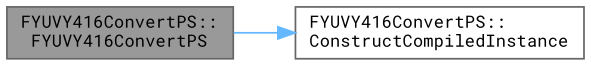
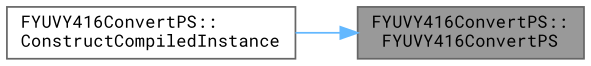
  digraph {
    rankdir=RL
    fontname="Roboto Mono"
    node [fontname="Roboto Mono" fontsize=10 shape=box style=filled]
    n1 [color=gray40 fillcolor=grey60 fontcolor=black height=0.2 label="FYUVY416ConvertPS::\lFYUVY416ConvertPS" width=0.4]
    n2 [color=grey40 fillcolor=white height=0.2 label="FYUVY416ConvertPS::\lConstructCompiledInstance" width=0.4]
-   n2 -> n1 [color=steelblue1 dir=back fontname="Roboto Mono" fontsize=10 labelfontname=Helvetica labelfontsize=10 style=solid]
+   n1 -> n2 [color=steelblue1 dir=back fontname="Roboto Mono" fontsize=10 labelfontname=Helvetica labelfontsize=10 style=solid]
  }
